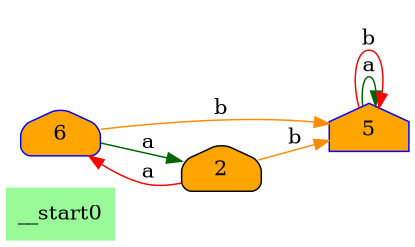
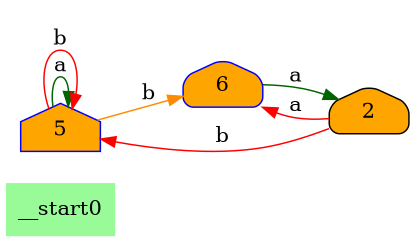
  digraph {
    rankdir=LR
    node [color=black fillcolor=orange shape=house style=filled]
    edge [color=darkgreen]
    __start0 [fillcolor=palegreen shape=none]
    n2 [color=blue label=5]
    n3 [color=blue label=6 style="rounded,filled"]
    n4 [label=2 style="rounded,filled"]
    n2 -> n2 [label=a]
    n2 -> n2 [color=red label=b]
-   n3 -> n2 [color=darkorange label=b]
+   n2 -> n3 [color=darkorange label=b]
    n3 -> n4 [label=a]
-   n4 -> n2 [color=darkorange label=b]
+   n4 -> n2 [color=red label=b]
    n4 -> n3 [color=red label=a]
  }
